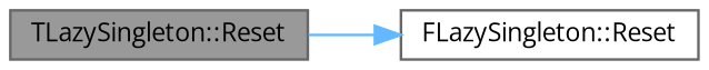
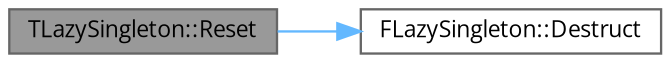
  digraph {
    rankdir=LR
    fontname="Open Sans"
    node [fontname="Open Sans" fontsize=10 shape=box style=filled]
    n1 [color=gray40 fillcolor=grey60 fontcolor=black height=0.2 label="TLazySingleton::Reset" width=0.4]
-   n2 [color=grey40 fillcolor=white height=0.2 label="FLazySingleton::Reset" width=0.4]
+   n2 [color=grey40 fillcolor=white height=0.2 label="FLazySingleton::Destruct" width=0.4]
    n1 -> n2 [color=steelblue1 fontname="Open Sans" fontsize=10 labelfontname=Helvetica labelfontsize=10 style=solid]
  }
